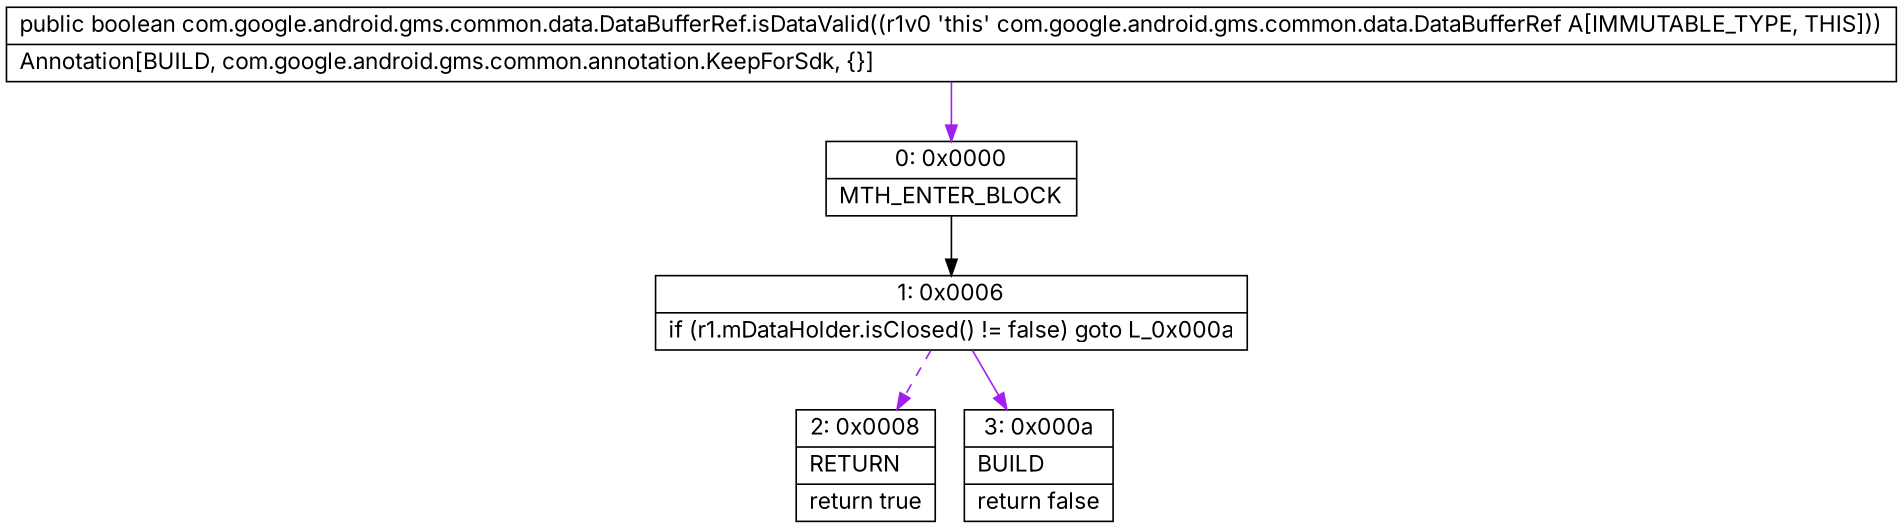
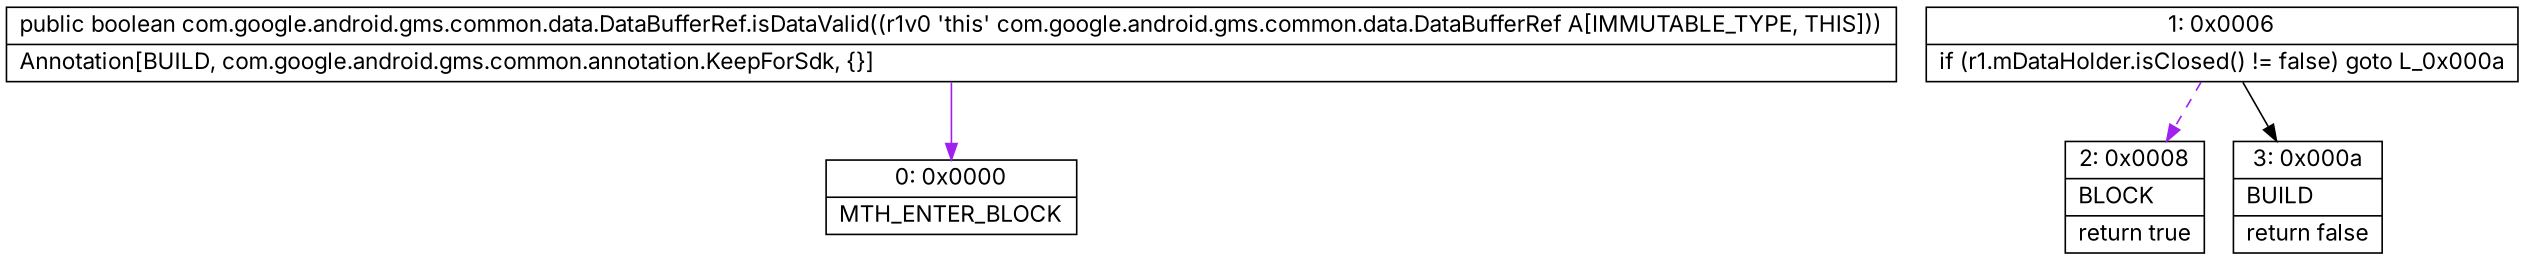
  digraph {
    fontname=Inter
    node [fontname=Inter shape=record]
    edge [color=black fontname=Inter]
    n1 [label="{0\:\ 0x0000|MTH_ENTER_BLOCK\l}"]
    n2 [label="{1\:\ 0x0006|if (r1.mDataHolder.isClosed() != false) goto L_0x000a\l}"]
-   n3 [label="{2\:\ 0x0008|RETURN\l|return true\l}"]
+   n3 [label="{2\:\ 0x0008|BLOCK\l|return true\l}"]
    n4 [label="{3\:\ 0x000a|BUILD\l|return false\l}"]
    n5 [label="{public boolean com.google.android.gms.common.data.DataBufferRef.isDataValid((r1v0 'this' com.google.android.gms.common.data.DataBufferRef A[IMMUTABLE_TYPE, THIS]))  | Annotation[BUILD, com.google.android.gms.common.annotation.KeepForSdk, \{\}]\l}"]
-   n1 -> n2
    n2 -> n3 [color=purple style=dashed]
-   n2 -> n4 [color=purple]
+   n2 -> n4
    n5 -> n1 [color=purple]
  }
